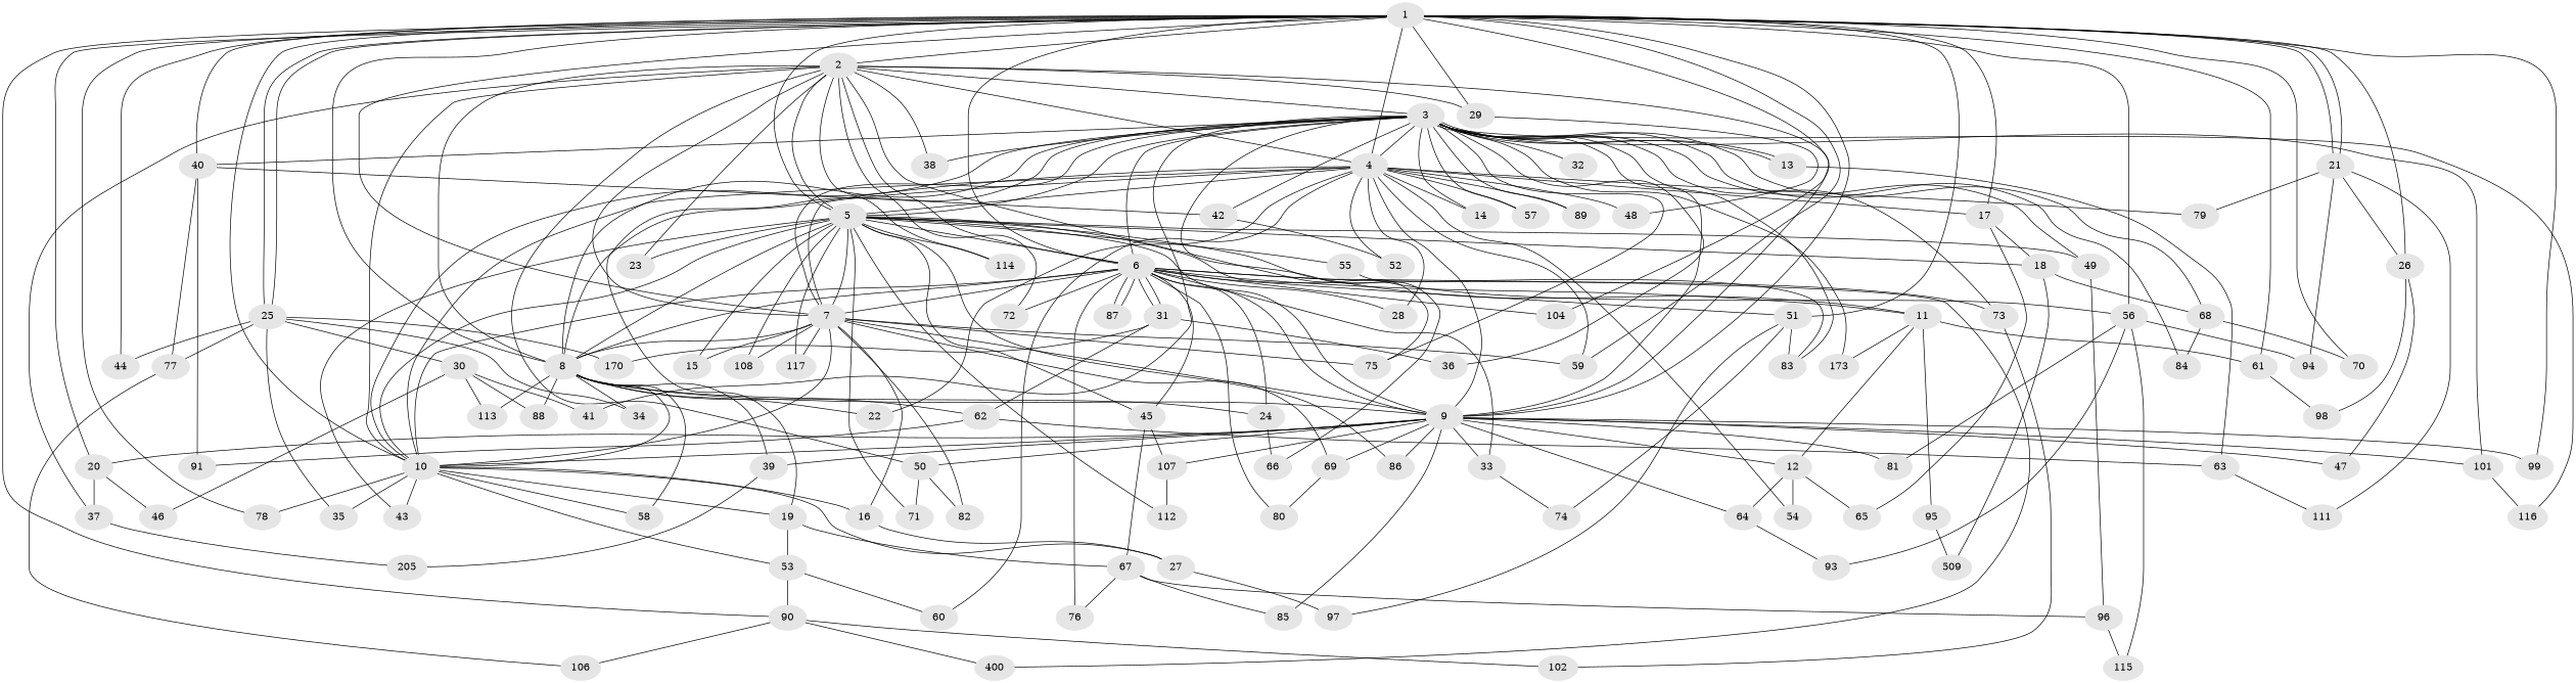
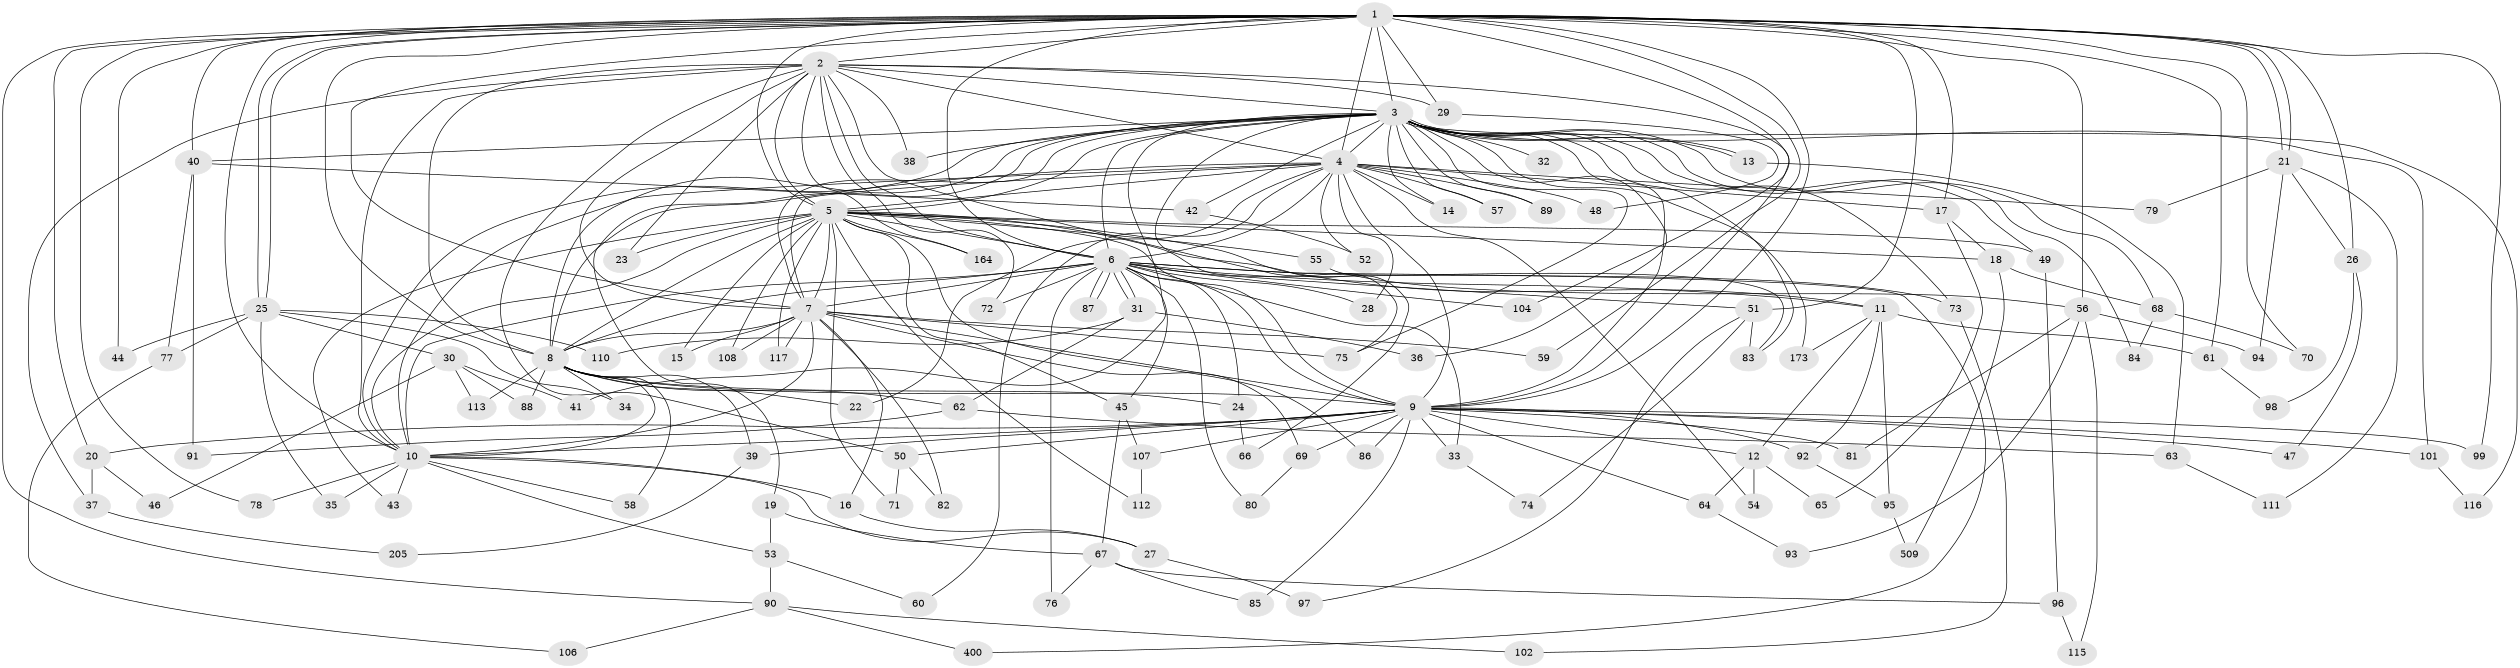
  graph {
    node [color=gray90 style=filled]
    1
    2
    3
    4
    5
    6
    7
    8
    9
    10
    17
    20
    21
    25
    26
    29
    40
    44
    51
    56
    59
    61
    70
    78
    90
    99
    104
    23
    37
    38
    50
    72
-   114
+   114 [label=164]
    75
    32
    13
    14
    19
    36
    41
    42
    49
    57
    66
    68
    73
    83
    84
    89
    101
    n51 [label=173]
    116
    22
    28
    48
    52
    54
    60
    79
    11
    15
    18
    43
    45
    55
    71
    86
    108
    112
    117
    24
    31
    33
    76
    80
    87
    n77 [label=400]
    16
    69
    82
    34
    39
    58
    62
    88
    113
    12
    47
    64
    81
    85
+   92
    107
    27
    35
    53
    65
    46
    94
    111
    30
    77
-   110 [label=170]
+   110
    98
    91
    97
    74
    93
    115
    102
    106
    n112 [label=205]
    63
    67
    96
    95
    n117 [label=509]
    1 -- 2
+   1 -- 3
    1 -- 4
    1 -- 5
    1 -- 6
    1 -- 7
    1 -- 8
    1 -- 9
    1 -- 10
    1 -- 17
    1 -- 20
    1 -- 21
    1 -- 21
    1 -- 25
    1 -- 25
    1 -- 26
    1 -- 29
    1 -- 40
    1 -- 44
    1 -- 51
    1 -- 56
    1 -- 59
    1 -- 61
    1 -- 70
    1 -- 78
    1 -- 90
    1 -- 99
    1 -- 104
    2 -- 3
    2 -- 4
    2 -- 5
    2 -- 6
    2 -- 7
    2 -- 8
    2 -- 9
    2 -- 10
    2 -- 29
    2 -- 23
    2 -- 37
    2 -- 38
    2 -- 50
    2 -- 72
    2 -- 114
    2 -- 75
    3 -- 4
    3 -- 5
    3 -- 6
    3 -- 7
    3 -- 8
    3 -- 9
    3 -- 10
    3 -- 40
    3 -- 38
    3 -- 75
    3 -- 32
    3 -- 13
    3 -- 13
    3 -- 14
    3 -- 19
    3 -- 36
    3 -- 41
    3 -- 42
    3 -- 49
    3 -- 57
    3 -- 66
    3 -- 68
    3 -- 73
    3 -- 83
    3 -- 84
    3 -- 89
    3 -- 101
    3 -- n51
    3 -- 116
    4 -- 5
-   4 -- 59
+   4 -- 6
    4 -- 7
    4 -- 8
    4 -- 9
    4 -- 10
    4 -- 17
    4 -- 14
    4 -- 57
    4 -- 89
    4 -- 22
    4 -- 28
    4 -- 48
    4 -- 52
    4 -- 54
    4 -- 60
    4 -- 79
    5 -- 6
    5 -- 7
    5 -- 8
    5 -- 9
    5 -- 10
    5 -- 23
    5 -- 114
    5 -- 49
    5 -- 83
    5 -- 11
    5 -- 15
    5 -- 18
    5 -- 43
    5 -- 45
    5 -- 55
    5 -- 71
    5 -- 86
    5 -- 108
    5 -- 112
    5 -- 117
    6 -- 7
    6 -- 8
    6 -- 9
    6 -- 10
    6 -- 51
    6 -- 104
    6 -- 72
    6 -- 73
    6 -- 28
    6 -- 11
    6 -- 45
    6 -- 24
    6 -- 31
    6 -- 31
    6 -- 33
    6 -- 76
    6 -- 80
    6 -- 87
    6 -- 87
    6 -- n77
    7 -- 8
    7 -- 9
    7 -- 10
    7 -- 59
    7 -- 75
    7 -- 15
    7 -- 108
    7 -- 117
    7 -- 16
    7 -- 69
    7 -- 82
    8 -- 9
    8 -- 10
    8 -- 22
    8 -- 24
    8 -- 34
    8 -- 39
    8 -- 58
    8 -- 62
    8 -- 88
    8 -- 113
    9 -- 10
    9 -- 20
    9 -- 99
    9 -- 50
    9 -- 101
    9 -- 86
    9 -- 33
    9 -- 69
    9 -- 39
    9 -- 12
    9 -- 47
    9 -- 64
    9 -- 81
    9 -- 85
+   9 -- 92
    9 -- 107
    10 -- 78
-   10 -- 19
    10 -- 43
    10 -- 16
    10 -- 58
    10 -- 27
    10 -- 35
    10 -- 53
    17 -- 18
    17 -- 65
    20 -- 37
    20 -- 46
    21 -- 26
    21 -- 79
    21 -- 94
    21 -- 111
    25 -- 44
    25 -- 34
    25 -- 35
    25 -- 30
    25 -- 77
    25 -- 110
    26 -- 47
    26 -- 98
    29 -- 48
    40 -- 42
    40 -- 77
    40 -- 91
    51 -- 83
    51 -- 97
    51 -- 74
    56 -- 81
    56 -- 94
    56 -- 93
    56 -- 115
    61 -- 98
    90 -- n77
    90 -- 102
    90 -- 106
    37 -- n112
    50 -- 71
    50 -- 82
    13 -- 63
    19 -- 53
    19 -- 67
    42 -- 52
    49 -- 96
    68 -- 70
    68 -- 84
    73 -- 102
    101 -- 116
    11 -- 61
    11 -- n51
    11 -- 12
+   11 -- 92
    11 -- 95
    18 -- 68
    18 -- n117
    45 -- 107
    45 -- 67
    55 -- 56
    24 -- 66
    31 -- 36
    31 -- 62
    31 -- 110
    33 -- 74
    16 -- 27
    69 -- 80
    39 -- n112
    62 -- 91
    62 -- 63
    12 -- 54
    12 -- 64
    12 -- 65
    64 -- 93
+   92 -- 95
    107 -- 112
    27 -- 97
    53 -- 90
    53 -- 60
    30 -- 41
    30 -- 88
    30 -- 113
    30 -- 46
    77 -- 106
    63 -- 111
    67 -- 76
    67 -- 85
    67 -- 96
    96 -- 115
    95 -- n117
  }
